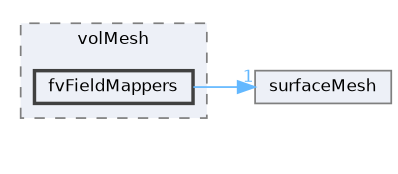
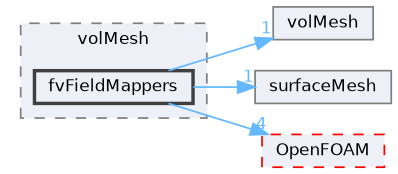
  digraph {
    compound=true
    rankdir=LR
    node [color=grey50 fillcolor="#edf0f7" fontname=Helvetica fontsize=10 shape=box style=filled]
    edge [color=steelblue1 fontcolor=steelblue1 fontname=Helvetica fontsize=10 headlabel=1 labeldistance=1.5 labelfontname=Helvetica labelfontsize=10]
    n1 [color=grey25 height=0.2 label=fvFieldMappers style="filled,bold" width=0.4]
+   n2 [height=0.2 label=volMesh width=0.4]
    n3 [height=0.2 label=surfaceMesh width=0.4]
+   n4 [color=red height=0.2 label=OpenFOAM style="filled,dashed" width=0.4]
    subgraph cluster_1 {
      bgcolor="#edf0f7"
      fontname=Helvetica
      fontsize=10
      label=volMesh
      pencolor=grey50
      style="filled,dashed"
      n1
    }
+   n1 -> n2
    n1 -> n3
+   n1 -> n4 [headlabel=4]
  }
